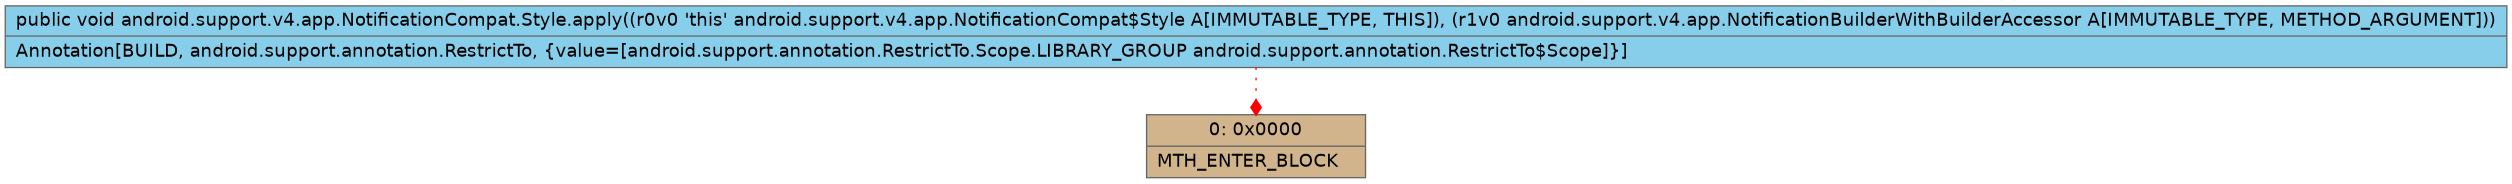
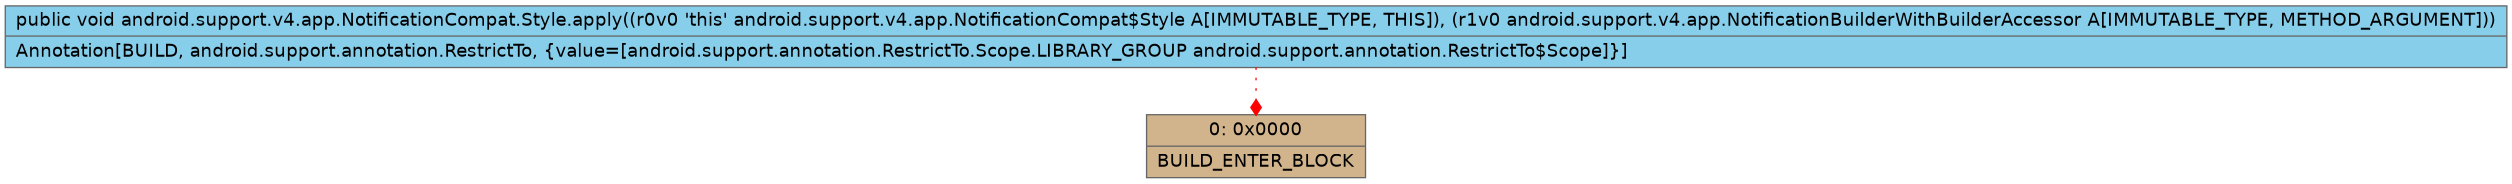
  digraph {
    fontname="DejaVu Sans"
    node [color=gray40 shape=record style=filled fontname="DejaVu Sans"]
-   n1 [label="{0\:\ 0x0000|MTH_ENTER_BLOCK\l}" fillcolor=tan]
+   n1 [label="{0\:\ 0x0000|BUILD_ENTER_BLOCK\l}" fillcolor=tan]
    n2 [label="{public void android.support.v4.app.NotificationCompat.Style.apply((r0v0 'this' android.support.v4.app.NotificationCompat$Style A[IMMUTABLE_TYPE, THIS]), (r1v0 android.support.v4.app.NotificationBuilderWithBuilderAccessor A[IMMUTABLE_TYPE, METHOD_ARGUMENT]))  | Annotation[BUILD, android.support.annotation.RestrictTo, \{value=[android.support.annotation.RestrictTo.Scope.LIBRARY_GROUP android.support.annotation.RestrictTo$Scope]\}]\l}" fillcolor=skyblue]
    subgraph cluster_1 {
      label="R(0)"
    }
    n2 -> n1 [color=red style=dotted arrowhead=diamond fontname="DejaVu Sans"]
  }
